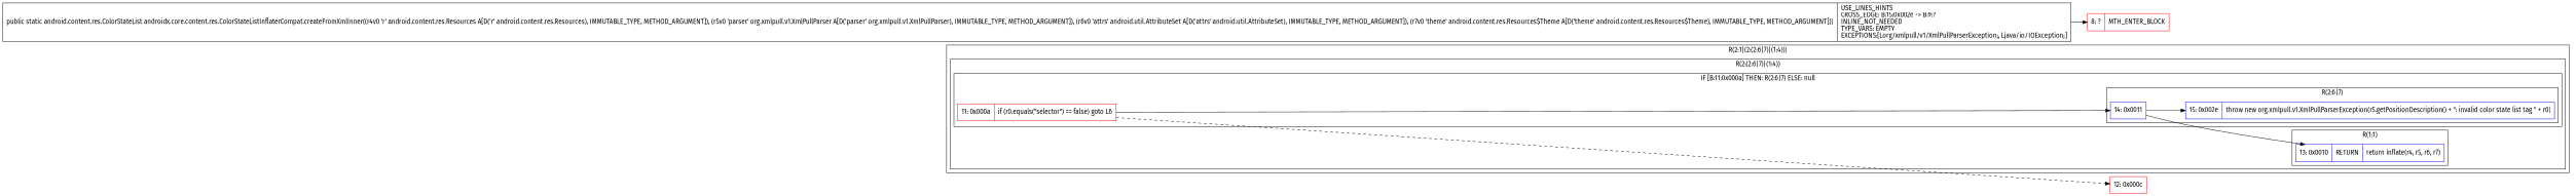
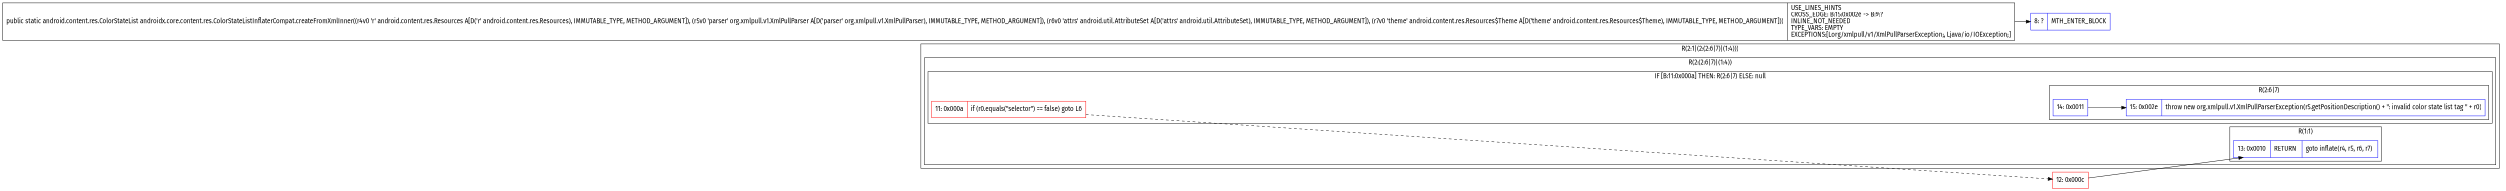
  digraph {
    fontname="Fira Sans"
    rankdir=LR
    node [color=blue fontname="Fira Sans" shape=record]
    edge [fontname="Fira Sans"]
    n1 [label="{14\:\ 0x0011}"]
    n2 [label="{15\:\ 0x002e|throw new org.xmlpull.v1.XmlPullParserException(r5.getPositionDescription() + \": invalid color state list tag \" + r0)\l}"]
    n3 [color=red label="{11\:\ 0x000a|if (r0.equals(\"selector\") == false) goto L6\l}"]
-   n4 [label="{13\:\ 0x0010|RETURN\l|return inflate(r4, r5, r6, r7)\l}"]
+   n4 [label="{13\:\ 0x0010|RETURN\l|goto inflate(r4, r5, r6, r7)\l}"]
    n5 [color=red label="{12\:\ 0x000c}"]
-   n6 [color=red label="{8\:\ ?|MTH_ENTER_BLOCK\l}"]
+   n6 [label="{8\:\ ?|MTH_ENTER_BLOCK\l}"]
    n7 [label="{public static android.content.res.ColorStateList androidx.core.content.res.ColorStateListInflaterCompat.createFromXmlInner((r4v0 'r' android.content.res.Resources A[D('r' android.content.res.Resources), IMMUTABLE_TYPE, METHOD_ARGUMENT]), (r5v0 'parser' org.xmlpull.v1.XmlPullParser A[D('parser' org.xmlpull.v1.XmlPullParser), IMMUTABLE_TYPE, METHOD_ARGUMENT]), (r6v0 'attrs' android.util.AttributeSet A[D('attrs' android.util.AttributeSet), IMMUTABLE_TYPE, METHOD_ARGUMENT]), (r7v0 'theme' android.content.res.Resources$Theme A[D('theme' android.content.res.Resources$Theme), IMMUTABLE_TYPE, METHOD_ARGUMENT]))  | USE_LINES_HINTS\lCROSS_EDGE: B:15:0x002e \-\> B:9:?\lINLINE_NOT_NEEDED\lTYPE_VARS: EMPTY\lEXCEPTIONS:[Lorg\/xmlpull\/v1\/XmlPullParserException;, Ljava\/io\/IOException;]\l}" color=""]
    subgraph cluster_1 {
      label="R(2:1|(2:(2:6|7)|(1:4)))"
      subgraph cluster_2 {
        label="R(2:(2:6|7)|(1:4))"
        subgraph cluster_3 {
          label="IF [B:11:0x000a] THEN: R(2:6|7) ELSE: null"
          n3
          subgraph cluster_4 {
            label="R(2:6|7)"
            n1
            n2
          }
        }
        subgraph cluster_5 {
          label="R(1:1)"
          n4
        }
      }
    }
    n1 -> n2
-   n3 -> n1
    n3 -> n5 [style=dashed]
-   n1 -> n4
+   n5 -> n4
    n7 -> n6
  }
